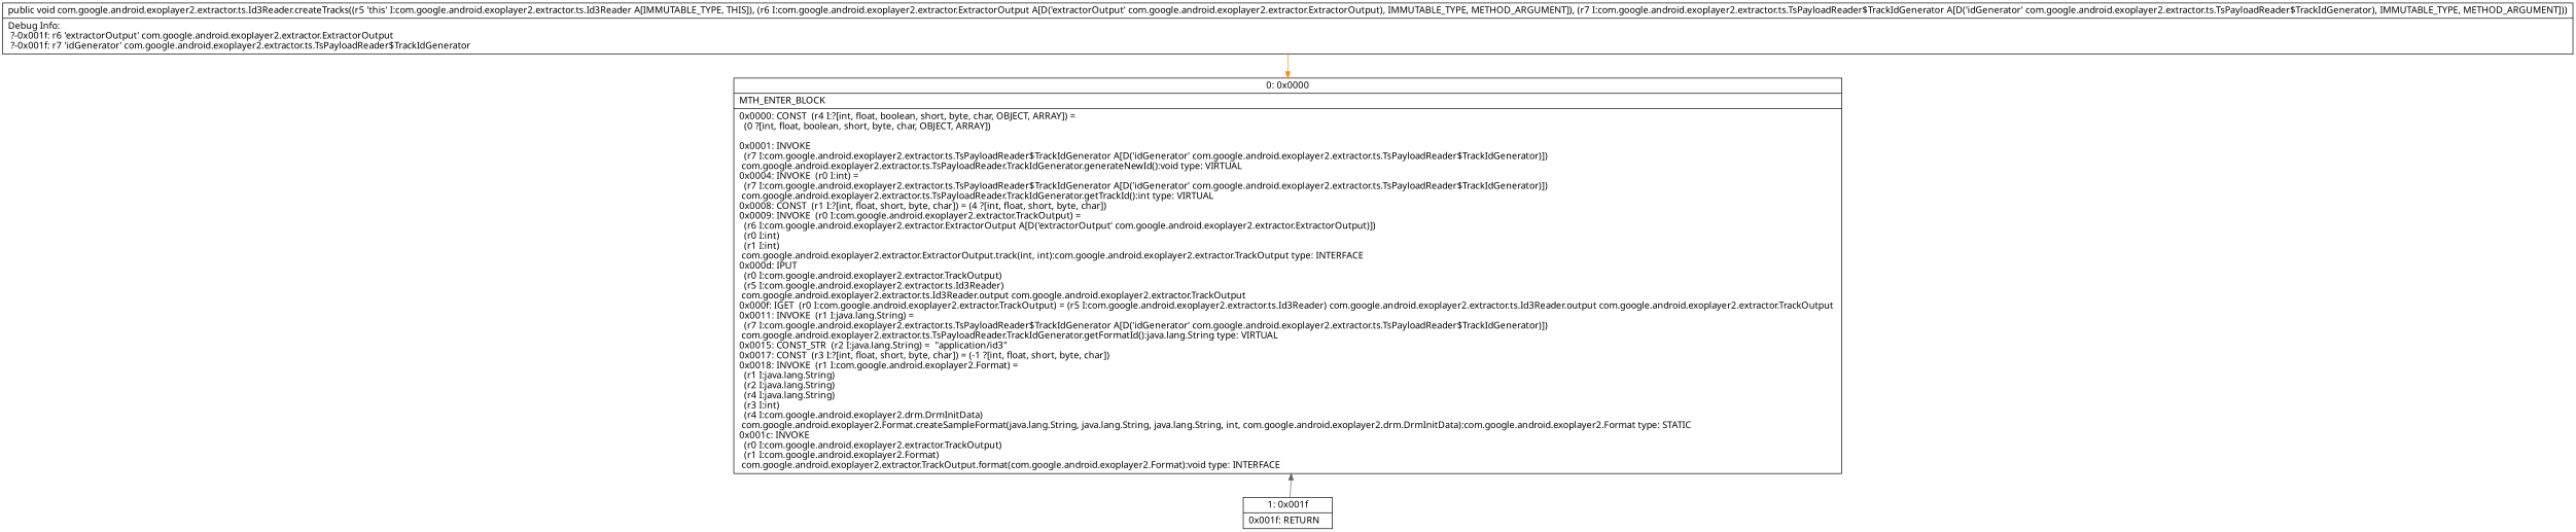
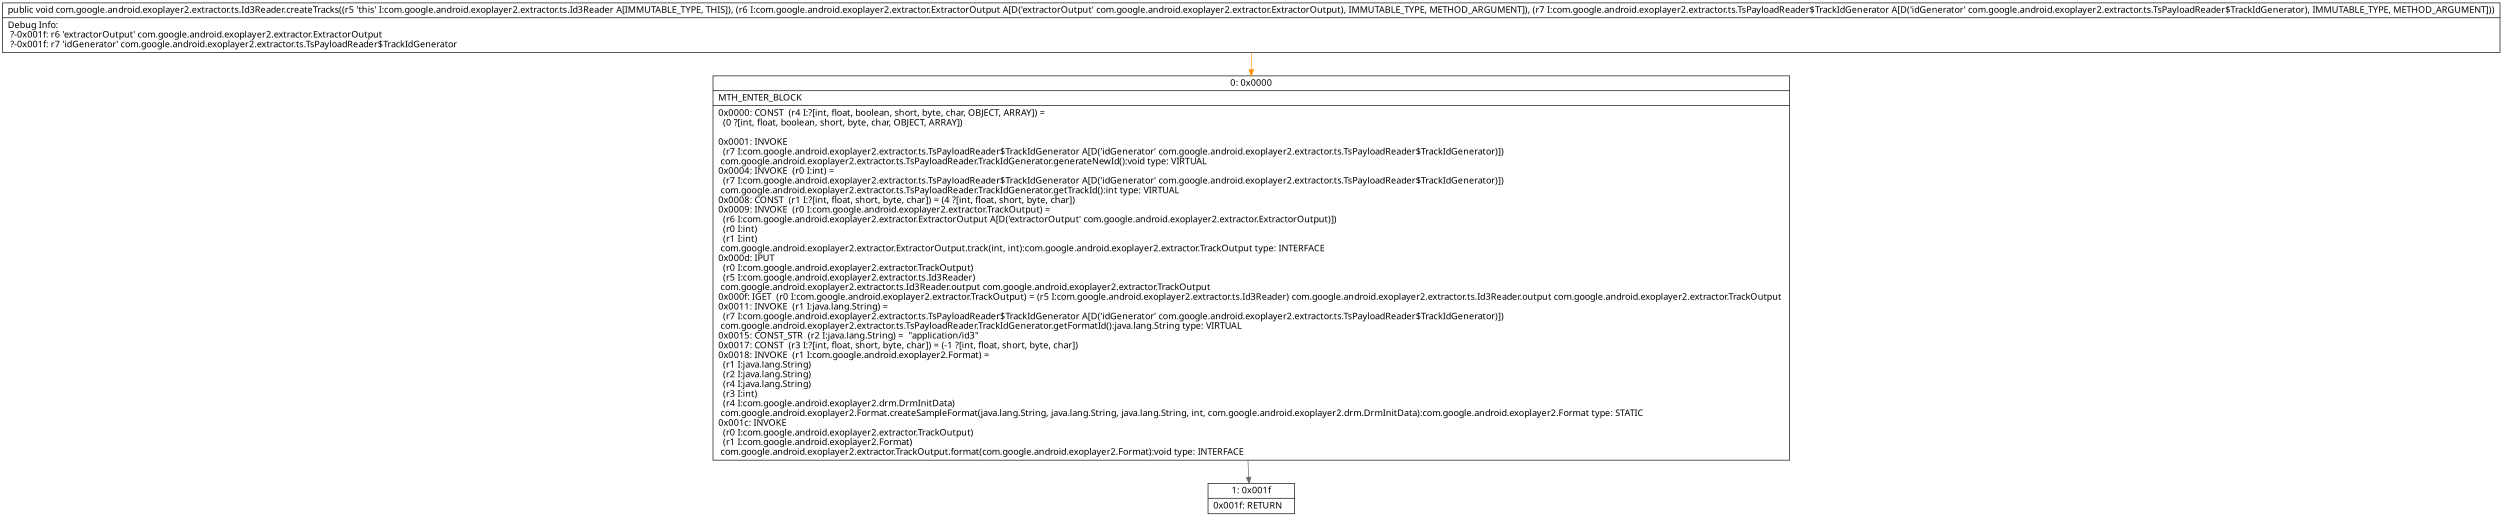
  digraph {
    fontname="Noto Sans"
    node [shape=record fontname="Noto Sans"]
    edge [fontname="Noto Sans"]
    n1 [label="{0\:\ 0x0000|MTH_ENTER_BLOCK\l|0x0000: CONST  (r4 I:?[int, float, boolean, short, byte, char, OBJECT, ARRAY]) = \l  (0 ?[int, float, boolean, short, byte, char, OBJECT, ARRAY])\l \l0x0001: INVOKE  \l  (r7 I:com.google.android.exoplayer2.extractor.ts.TsPayloadReader$TrackIdGenerator A[D('idGenerator' com.google.android.exoplayer2.extractor.ts.TsPayloadReader$TrackIdGenerator)])\l com.google.android.exoplayer2.extractor.ts.TsPayloadReader.TrackIdGenerator.generateNewId():void type: VIRTUAL \l0x0004: INVOKE  (r0 I:int) = \l  (r7 I:com.google.android.exoplayer2.extractor.ts.TsPayloadReader$TrackIdGenerator A[D('idGenerator' com.google.android.exoplayer2.extractor.ts.TsPayloadReader$TrackIdGenerator)])\l com.google.android.exoplayer2.extractor.ts.TsPayloadReader.TrackIdGenerator.getTrackId():int type: VIRTUAL \l0x0008: CONST  (r1 I:?[int, float, short, byte, char]) = (4 ?[int, float, short, byte, char]) \l0x0009: INVOKE  (r0 I:com.google.android.exoplayer2.extractor.TrackOutput) = \l  (r6 I:com.google.android.exoplayer2.extractor.ExtractorOutput A[D('extractorOutput' com.google.android.exoplayer2.extractor.ExtractorOutput)])\l  (r0 I:int)\l  (r1 I:int)\l com.google.android.exoplayer2.extractor.ExtractorOutput.track(int, int):com.google.android.exoplayer2.extractor.TrackOutput type: INTERFACE \l0x000d: IPUT  \l  (r0 I:com.google.android.exoplayer2.extractor.TrackOutput)\l  (r5 I:com.google.android.exoplayer2.extractor.ts.Id3Reader)\l com.google.android.exoplayer2.extractor.ts.Id3Reader.output com.google.android.exoplayer2.extractor.TrackOutput \l0x000f: IGET  (r0 I:com.google.android.exoplayer2.extractor.TrackOutput) = (r5 I:com.google.android.exoplayer2.extractor.ts.Id3Reader) com.google.android.exoplayer2.extractor.ts.Id3Reader.output com.google.android.exoplayer2.extractor.TrackOutput \l0x0011: INVOKE  (r1 I:java.lang.String) = \l  (r7 I:com.google.android.exoplayer2.extractor.ts.TsPayloadReader$TrackIdGenerator A[D('idGenerator' com.google.android.exoplayer2.extractor.ts.TsPayloadReader$TrackIdGenerator)])\l com.google.android.exoplayer2.extractor.ts.TsPayloadReader.TrackIdGenerator.getFormatId():java.lang.String type: VIRTUAL \l0x0015: CONST_STR  (r2 I:java.lang.String) =  \"application\/id3\" \l0x0017: CONST  (r3 I:?[int, float, short, byte, char]) = (\-1 ?[int, float, short, byte, char]) \l0x0018: INVOKE  (r1 I:com.google.android.exoplayer2.Format) = \l  (r1 I:java.lang.String)\l  (r2 I:java.lang.String)\l  (r4 I:java.lang.String)\l  (r3 I:int)\l  (r4 I:com.google.android.exoplayer2.drm.DrmInitData)\l com.google.android.exoplayer2.Format.createSampleFormat(java.lang.String, java.lang.String, java.lang.String, int, com.google.android.exoplayer2.drm.DrmInitData):com.google.android.exoplayer2.Format type: STATIC \l0x001c: INVOKE  \l  (r0 I:com.google.android.exoplayer2.extractor.TrackOutput)\l  (r1 I:com.google.android.exoplayer2.Format)\l com.google.android.exoplayer2.extractor.TrackOutput.format(com.google.android.exoplayer2.Format):void type: INTERFACE \l}"]
    n2 [label="{1\:\ 0x001f|0x001f: RETURN   \l}"]
    n3 [label="{public void com.google.android.exoplayer2.extractor.ts.Id3Reader.createTracks((r5 'this' I:com.google.android.exoplayer2.extractor.ts.Id3Reader A[IMMUTABLE_TYPE, THIS]), (r6 I:com.google.android.exoplayer2.extractor.ExtractorOutput A[D('extractorOutput' com.google.android.exoplayer2.extractor.ExtractorOutput), IMMUTABLE_TYPE, METHOD_ARGUMENT]), (r7 I:com.google.android.exoplayer2.extractor.ts.TsPayloadReader$TrackIdGenerator A[D('idGenerator' com.google.android.exoplayer2.extractor.ts.TsPayloadReader$TrackIdGenerator), IMMUTABLE_TYPE, METHOD_ARGUMENT]))  | Debug Info:\l  ?\-0x001f: r6 'extractorOutput' com.google.android.exoplayer2.extractor.ExtractorOutput\l  ?\-0x001f: r7 'idGenerator' com.google.android.exoplayer2.extractor.ts.TsPayloadReader$TrackIdGenerator\l}"]
-   n2 -> n1 [color=gray40]
+   n1 -> n2 [color=gray40]
    n3 -> n1 [color=darkorange]
  }
